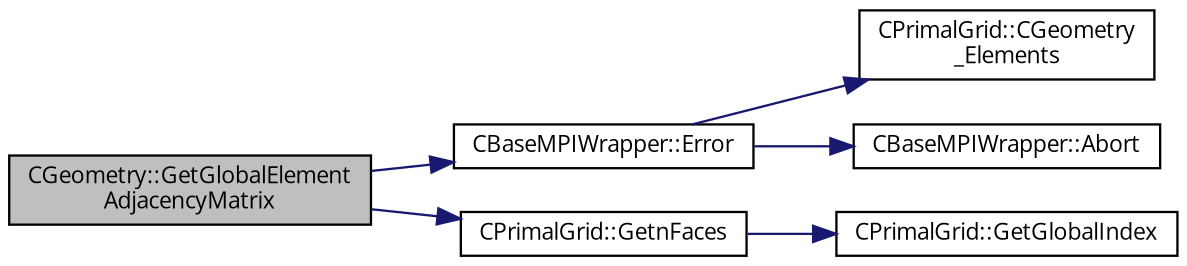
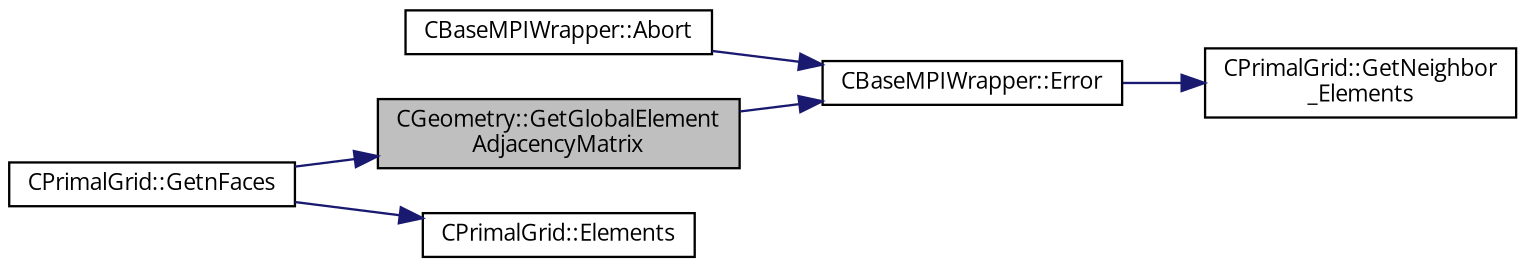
  digraph {
    fontname="Open Sans"
    rankdir=LR
    node [color=black fillcolor=white fontname="Open Sans" fontsize=10 shape=record style=filled]
    edge [color=midnightblue fontname="Open Sans" fontsize=10 labelfontname=Helvetica labelfontsize=10 style=solid]
    n1 [fillcolor=grey75 fontcolor=black height=0.2 label="CGeometry::GetGlobalElement\lAdjacencyMatrix" width=0.4]
    n2 [height=0.2 label="CBaseMPIWrapper::Error" width=0.4]
    n3 [height=0.2 label="CPrimalGrid::GetnFaces" width=0.4]
-   n4 [height=0.2 label="CPrimalGrid::CGeometry\l_Elements" width=0.4]
+   n4 [height=0.2 label="CPrimalGrid::GetNeighbor\l_Elements" width=0.4]
    n5 [height=0.2 label="CBaseMPIWrapper::Abort" width=0.4]
-   n6 [height=0.2 label="CPrimalGrid::GetGlobalIndex" width=0.4]
+   n6 [height=0.2 label="CPrimalGrid::Elements" width=0.4]
    n1 -> n2
-   n1 -> n3
+   n3 -> n1
    n2 -> n4
-   n2 -> n5
+   n5 -> n2
    n3 -> n6
  }
